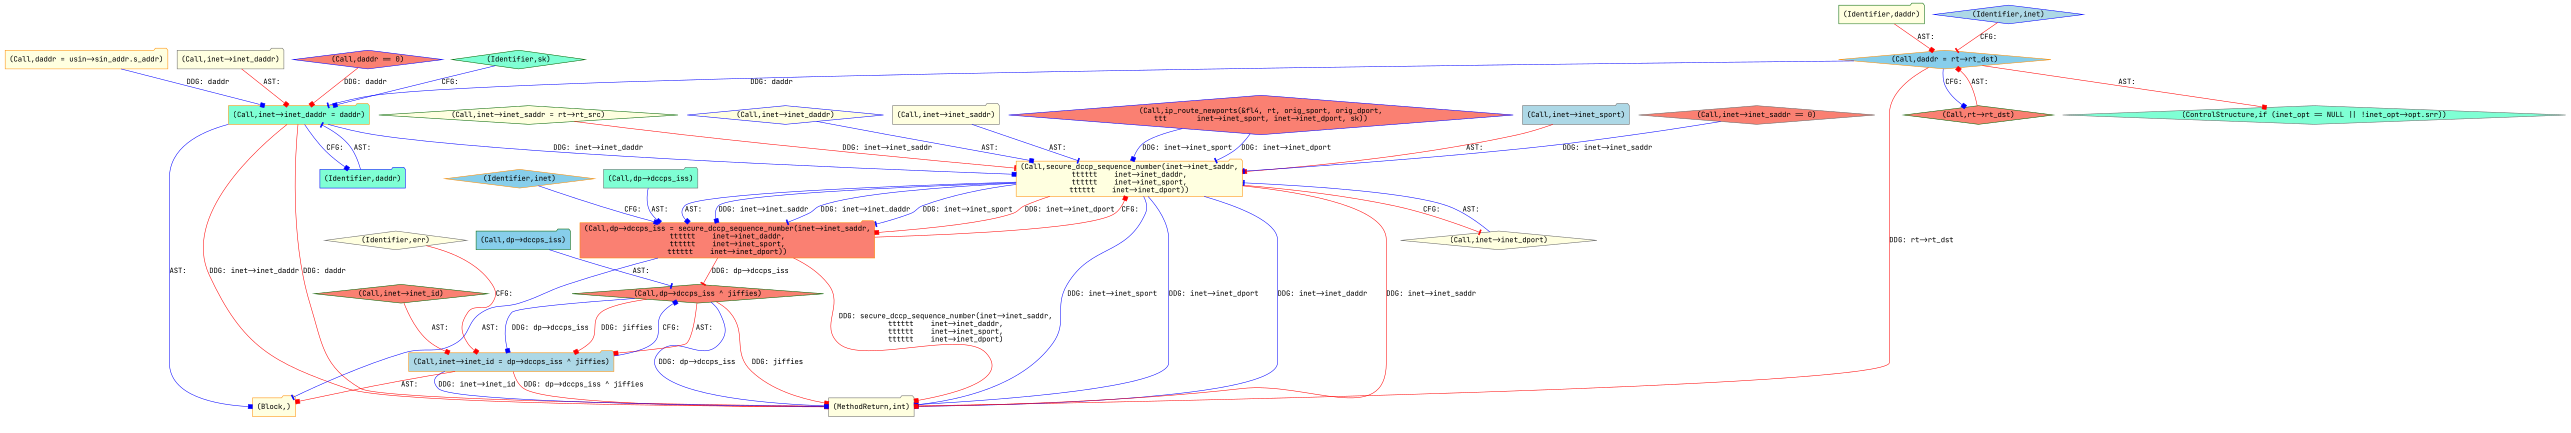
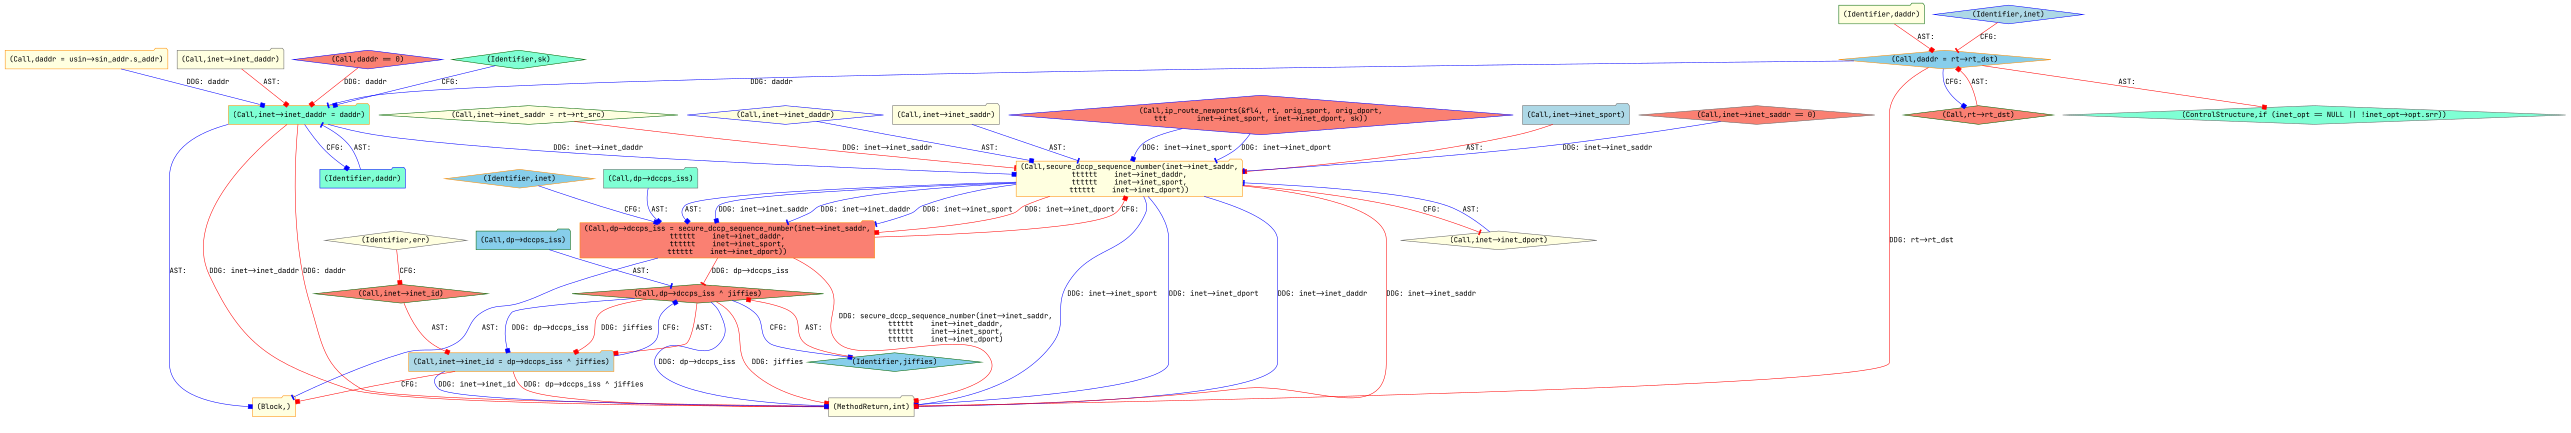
  digraph {
    fontname="JetBrains Mono"
    node [color=gray40 fillcolor=lightyellow fontname="JetBrains Mono" shape=diamond style=filled]
    edge [arrowhead=box color=blue fontname="JetBrains Mono"]
    n1 [color=darkorange fillcolor=skyblue label="(Call,daddr = rt->rt_dst)"]
    n2 [color=darkorange fillcolor=aquamarine label="(Call,inet->inet_daddr = daddr)" shape=folder]
    n3 [color=darkgreen fillcolor=salmon label="(Call,rt->rt_dst)"]
    n4 [fillcolor=aquamarine label="(ControlStructure,if (inet_opt == NULL || !inet_opt->opt.srr))"]
    n5 [label="(MethodReturn,int)" shape=folder]
    n6 [color=darkorange label="(Call,secure_dccp_sequence_number(inet->inet_saddr,\n\t\t\t\t\t\t    inet->inet_daddr,\n\t\t\t\t\t\t    inet->inet_sport,\n\t\t\t\t\t\t    inet->inet_dport))" shape=folder]
    n7 [color=blue fillcolor=aquamarine label="(Identifier,daddr)" shape=folder]
    n8 [color=darkorange label="(Block,)" shape=folder]
    n9 [color=darkorange fillcolor=salmon label="(Call,dp->dccps_iss = secure_dccp_sequence_number(inet->inet_saddr,\n\t\t\t\t\t\t    inet->inet_daddr,\n\t\t\t\t\t\t    inet->inet_sport,\n\t\t\t\t\t\t    inet->inet_dport))" shape=folder]
    n10 [label="(Call,inet->inet_dport)"]
    n11 [color=darkgreen fillcolor=salmon label="(Call,dp->dccps_iss ^ jiffies)"]
    n12 [color=darkorange fillcolor=lightblue label="(Call,inet->inet_id = dp->dccps_iss ^ jiffies)" shape=folder]
+   n13 [color=darkgreen fillcolor=skyblue label="(Identifier,jiffies)"]
    n14 [color=blue fillcolor=salmon label="(Call,ip_route_newports(&fl4, rt, orig_sport, orig_dport,\n\t\t\t       inet->inet_sport, inet->inet_dport, sk))"]
    n15 [fillcolor=aquamarine label="(Call,dp->dccps_iss)" shape=folder]
    n16 [color=darkgreen label="(Call,inet->inet_saddr = rt->rt_src)"]
    n17 [color=blue label="(Call,inet->inet_daddr)"]
    n18 [color=darkgreen label="(Identifier,daddr)" shape=folder]
    n19 [color=darkgreen fillcolor=salmon label="(Call,inet->inet_id)"]
    n20 [color=darkorange fillcolor=skyblue label="(Identifier,inet)"]
    n21 [label="(Identifier,err)"]
    n22 [label="(Call,inet->inet_saddr)" shape=folder]
    n23 [color=darkorange label="(Call,daddr = usin->sin_addr.s_addr)" shape=folder]
    n24 [label="(Call,inet->inet_daddr)" shape=folder]
    n25 [color=blue fillcolor=lightblue label="(Identifier,inet)"]
    n26 [color=darkgreen fillcolor=skyblue label="(Call,dp->dccps_iss)" shape=folder]
    n27 [color=blue fillcolor=salmon label="(Call,daddr == 0)"]
    n28 [fillcolor=lightblue label="(Call,inet->inet_sport)" shape=folder]
    n29 [fillcolor=salmon label="(Call,inet->inet_saddr == 0)"]
    n30 [color=darkgreen fillcolor=aquamarine label="(Identifier,sk)"]
    n1 -> n2 [arrowhead=tee label="DDG: daddr"]
    n1 -> n3 [label="CFG: "]
    n1 -> n4 [color=red label="AST: "]
    n1 -> n5 [arrowhead=tee color=red label="DDG: rt->rt_dst"]
    n2 -> n5 [arrowhead=tee color=red label="DDG: daddr"]
    n2 -> n5 [color=red label="DDG: inet->inet_daddr"]
    n2 -> n6 [label="DDG: inet->inet_daddr"]
    n2 -> n7 [label="CFG: "]
    n2 -> n8 [label="AST: "]
    n3 -> n1 [color=red label="AST: "]
    n6 -> n5 [arrowhead=tee label="DDG: inet->inet_sport"]
    n6 -> n5 [label="DDG: inet->inet_dport"]
    n6 -> n5 [label="DDG: inet->inet_daddr"]
    n6 -> n5 [color=red label="DDG: inet->inet_saddr"]
    n6 -> n9 [label="AST: "]
    n6 -> n9 [label="DDG: inet->inet_saddr"]
    n6 -> n9 [arrowhead=tee label="DDG: inet->inet_daddr"]
    n6 -> n9 [arrowhead=tee label="DDG: inet->inet_sport"]
    n6 -> n9 [color=red label="DDG: inet->inet_dport"]
    n6 -> n10 [arrowhead=tee color=red label="CFG: "]
    n7 -> n2 [arrowhead=tee label="AST: "]
    n9 -> n5 [color=red label="DDG: secure_dccp_sequence_number(inet->inet_saddr,\n\t\t\t\t\t\t    inet->inet_daddr,\n\t\t\t\t\t\t    inet->inet_sport,\n\t\t\t\t\t\t    inet->inet_dport)"]
    n9 -> n6 [color=red label="CFG: "]
    n9 -> n8 [arrowhead=tee label="AST: "]
    n9 -> n11 [arrowhead=tee color=red label="DDG: dp->dccps_iss"]
    n10 -> n6 [arrowhead=tee label="AST: "]
    n11 -> n5 [arrowhead=tee label="DDG: dp->dccps_iss"]
    n11 -> n5 [color=red label="DDG: jiffies"]
    n11 -> n12 [color=red label="AST: "]
    n11 -> n12 [label="DDG: dp->dccps_iss"]
    n11 -> n12 [color=red label="DDG: jiffies"]
+   n11 -> n13 [label="CFG: "]
    n12 -> n5 [color=red label="DDG: dp->dccps_iss ^ jiffies"]
    n12 -> n5 [label="DDG: inet->inet_id"]
-   n12 -> n8 [color=red label="AST: "]
+   n12 -> n8 [color=red label="CFG: "]
    n12 -> n11 [label="CFG: "]
+   n13 -> n11 [color=red label="AST: "]
    n14 -> n6 [label="DDG: inet->inet_sport"]
    n14 -> n6 [arrowhead=tee label="DDG: inet->inet_dport"]
    n15 -> n9 [label="AST: "]
    n16 -> n6 [arrowhead=tee color=red label="DDG: inet->inet_saddr"]
    n17 -> n6 [label="AST: "]
    n18 -> n1 [color=red label="AST: "]
    n19 -> n12 [color=red label="AST: "]
    n20 -> n9 [label="CFG: "]
-   n21 -> n12 [color=red label="CFG: "]
+   n21 -> n19 [color=red label="CFG: "]
    n22 -> n6 [arrowhead=tee label="AST: "]
    n23 -> n2 [label="DDG: daddr"]
    n24 -> n2 [color=red label="AST: "]
    n25 -> n1 [arrowhead=tee color=red label="CFG: "]
    n26 -> n11 [arrowhead=tee label="AST: "]
    n27 -> n2 [color=red label="DDG: daddr"]
    n28 -> n6 [color=red label="AST: "]
    n29 -> n6 [arrowhead=tee label="DDG: inet->inet_saddr"]
    n30 -> n2 [label="CFG: "]
  }
